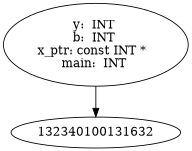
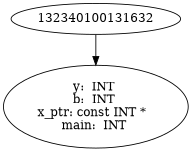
  digraph {
    n1 [label="y:  INT \nb:  INT \nx_ptr: const INT *  \nmain:  INT "]
    132340100131632
-   n1 -> 132340100131632
+   132340100131632 -> n1
  }
